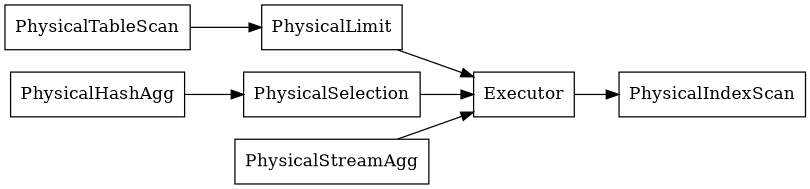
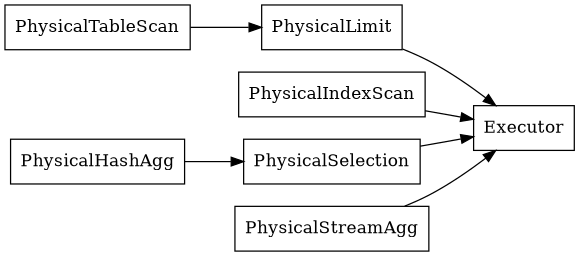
  digraph {
    newrank=true
    rankdir=LR
    node [shape=box]
    PhysicalTableScan
    PhysicalLimit
    PhysicalIndexScan
    Executor
    PhysicalSelection
    PhysicalHashAgg
    PhysicalStreamAgg
    PhysicalTableScan -> PhysicalLimit
    PhysicalLimit -> Executor
-   Executor -> PhysicalIndexScan
+   PhysicalIndexScan -> Executor
    PhysicalSelection -> Executor
    PhysicalHashAgg -> PhysicalSelection
    PhysicalStreamAgg -> Executor
  }
